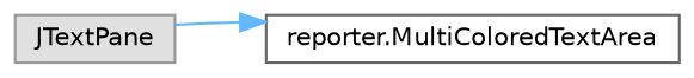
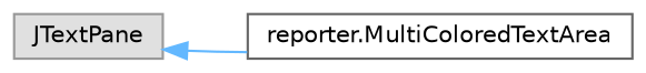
  digraph {
    rankdir=LR
    node [fontname=Helvetica fontsize=10 shape=box style=filled]
    n1 [color=grey60 fillcolor="#E0E0E0" height=0.2 label=JTextPane width=0.4]
    n2 [color=grey40 fillcolor=white height=0.2 label="reporter.MultiColoredTextArea" width=0.4]
-   n2 -> n1 [color=steelblue1 dir=back fontname=Helvetica fontsize=10 labelfontname=Helvetica labelfontsize=10 style=solid]
+   n1 -> n2 [color=steelblue1 dir=back fontname=Helvetica fontsize=10 labelfontname=Helvetica labelfontsize=10 style=solid]
  }
